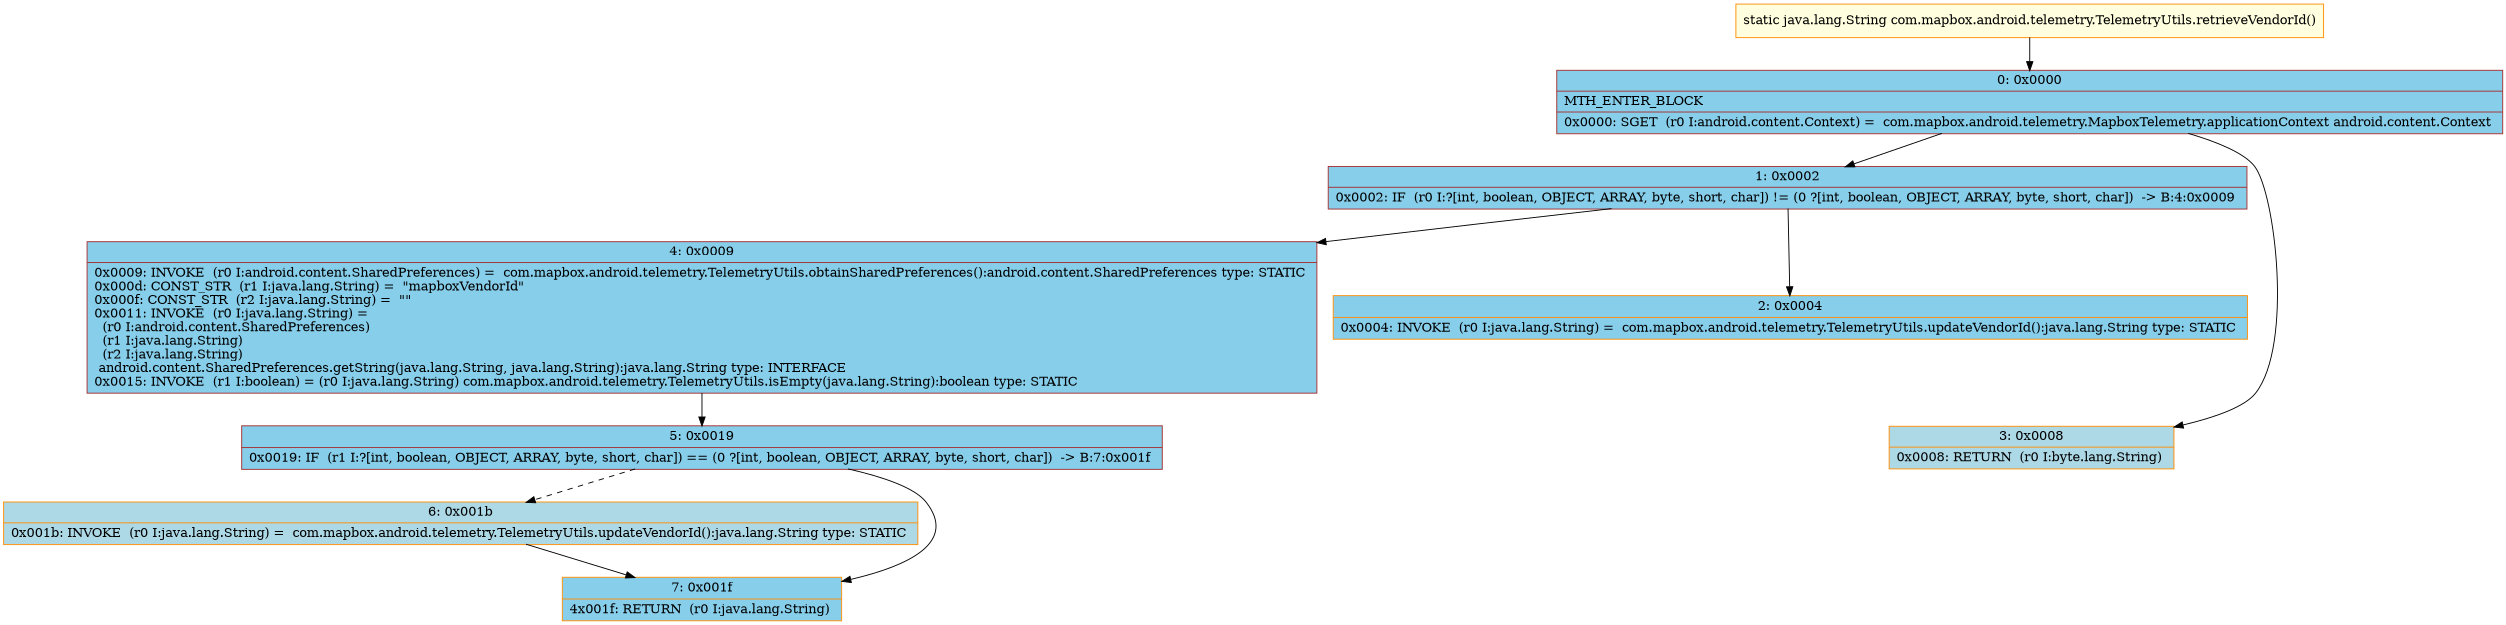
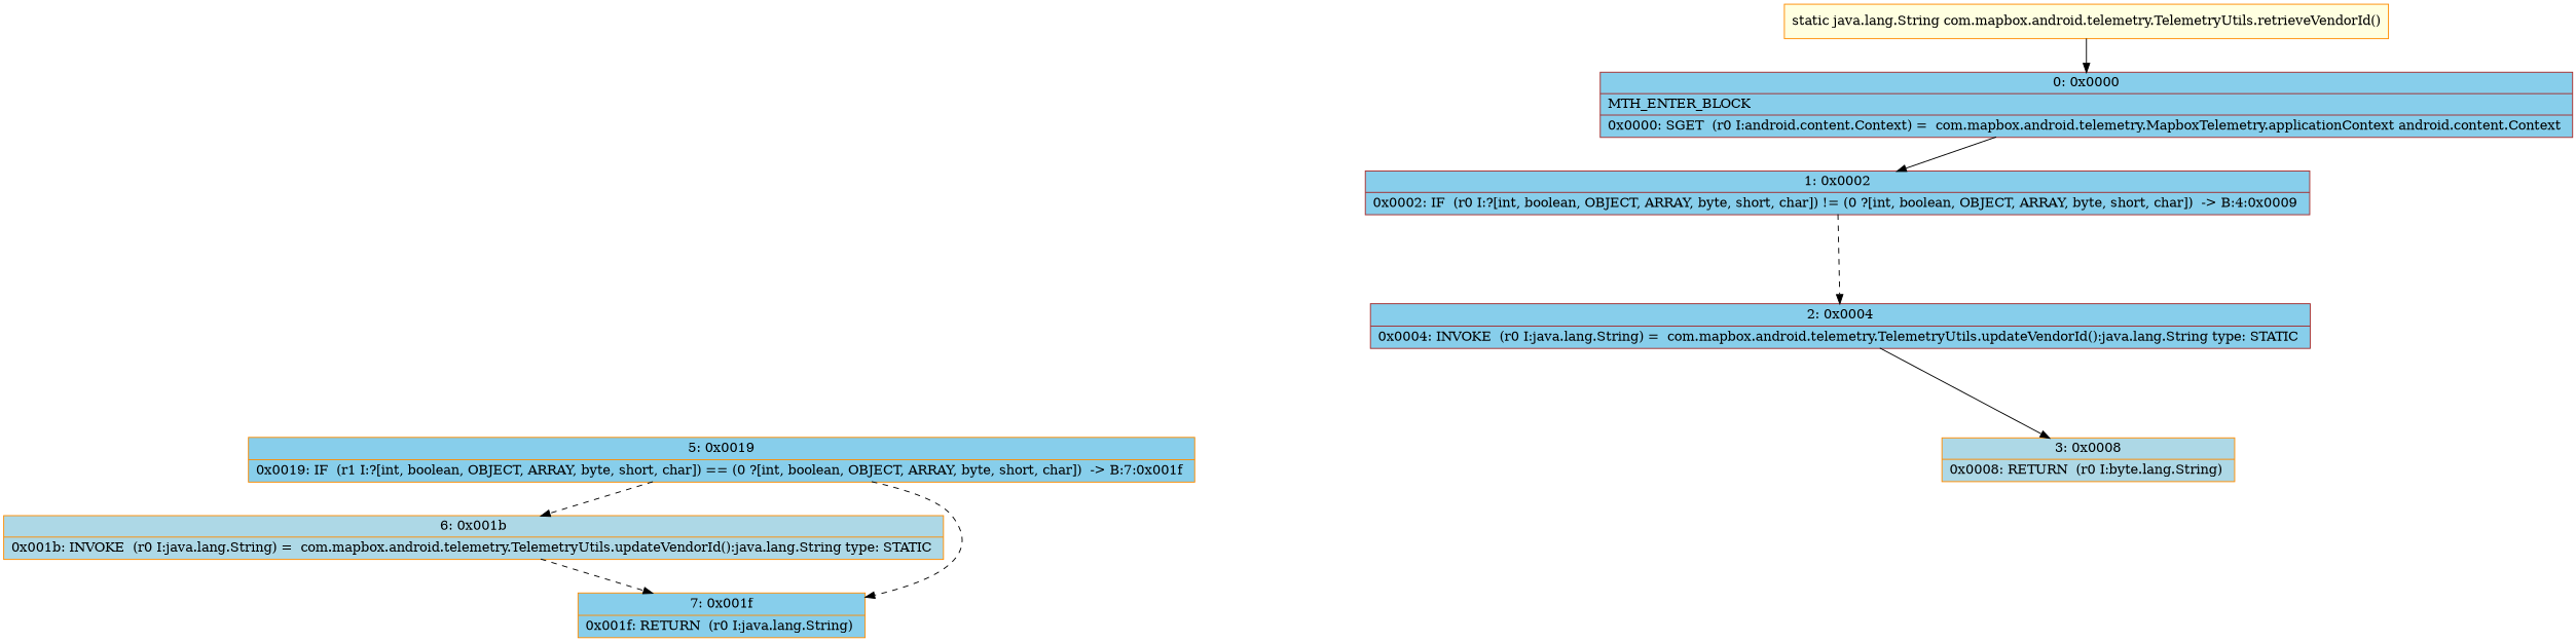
  digraph {
    node [color=darkorange fillcolor=skyblue shape=record style=filled]
    n1 [color=brown label="{0\:\ 0x0000|MTH_ENTER_BLOCK\l|0x0000: SGET  (r0 I:android.content.Context) =  com.mapbox.android.telemetry.MapboxTelemetry.applicationContext android.content.Context \l}"]
    n2 [color=brown label="{1\:\ 0x0002|0x0002: IF  (r0 I:?[int, boolean, OBJECT, ARRAY, byte, short, char]) != (0 ?[int, boolean, OBJECT, ARRAY, byte, short, char])  \-\> B:4:0x0009 \l}"]
-   n3 [label="{2\:\ 0x0004|0x0004: INVOKE  (r0 I:java.lang.String) =  com.mapbox.android.telemetry.TelemetryUtils.updateVendorId():java.lang.String type: STATIC \l}"]
-   n4 [color=brown label="{4\:\ 0x0009|0x0009: INVOKE  (r0 I:android.content.SharedPreferences) =  com.mapbox.android.telemetry.TelemetryUtils.obtainSharedPreferences():android.content.SharedPreferences type: STATIC \l0x000d: CONST_STR  (r1 I:java.lang.String) =  \"mapboxVendorId\" \l0x000f: CONST_STR  (r2 I:java.lang.String) =  \"\" \l0x0011: INVOKE  (r0 I:java.lang.String) = \l  (r0 I:android.content.SharedPreferences)\l  (r1 I:java.lang.String)\l  (r2 I:java.lang.String)\l android.content.SharedPreferences.getString(java.lang.String, java.lang.String):java.lang.String type: INTERFACE \l0x0015: INVOKE  (r1 I:boolean) = (r0 I:java.lang.String) com.mapbox.android.telemetry.TelemetryUtils.isEmpty(java.lang.String):boolean type: STATIC \l}"]
+   n3 [color=brown label="{2\:\ 0x0004|0x0004: INVOKE  (r0 I:java.lang.String) =  com.mapbox.android.telemetry.TelemetryUtils.updateVendorId():java.lang.String type: STATIC \l}"]
    n5 [fillcolor=lightblue label="{3\:\ 0x0008|0x0008: RETURN  (r0 I:byte.lang.String) \l}"]
-   n6 [color=brown label="{5\:\ 0x0019|0x0019: IF  (r1 I:?[int, boolean, OBJECT, ARRAY, byte, short, char]) == (0 ?[int, boolean, OBJECT, ARRAY, byte, short, char])  \-\> B:7:0x001f \l}"]
+   n6 [label="{5\:\ 0x0019|0x0019: IF  (r1 I:?[int, boolean, OBJECT, ARRAY, byte, short, char]) == (0 ?[int, boolean, OBJECT, ARRAY, byte, short, char])  \-\> B:7:0x001f \l}"]
    n7 [fillcolor=lightblue label="{6\:\ 0x001b|0x001b: INVOKE  (r0 I:java.lang.String) =  com.mapbox.android.telemetry.TelemetryUtils.updateVendorId():java.lang.String type: STATIC \l}"]
-   n8 [label="{7\:\ 0x001f|4x001f: RETURN  (r0 I:java.lang.String) \l}"]
+   n8 [label="{7\:\ 0x001f|0x001f: RETURN  (r0 I:java.lang.String) \l}"]
    n9 [fillcolor=lightyellow label="{static java.lang.String com.mapbox.android.telemetry.TelemetryUtils.retrieveVendorId() }"]
    n1 -> n2
-   n2 -> n3 [style=solid]
-   n2 -> n4
-   n1 -> n5
-   n4 -> n6
+   n2 -> n3 [style=dashed]
+   n3 -> n5
    n6 -> n7 [style=dashed]
-   n6 -> n8
-   n7 -> n8
+   n6 -> n8 [style=dashed]
+   n7 -> n8 [style=dashed]
    n9 -> n1
  }
